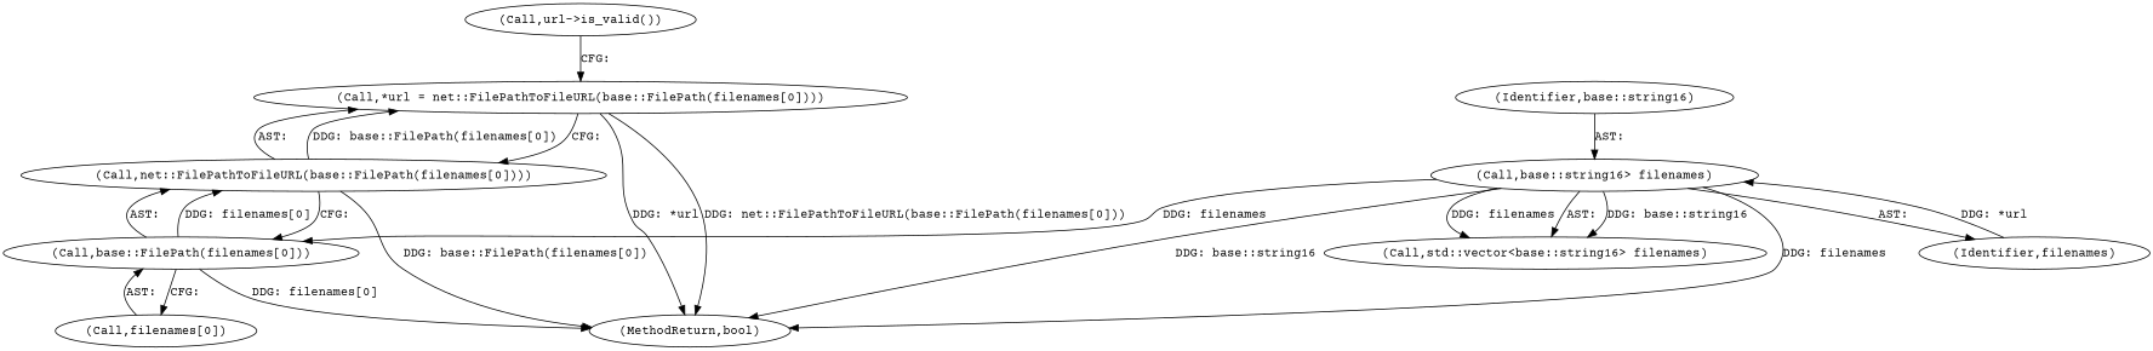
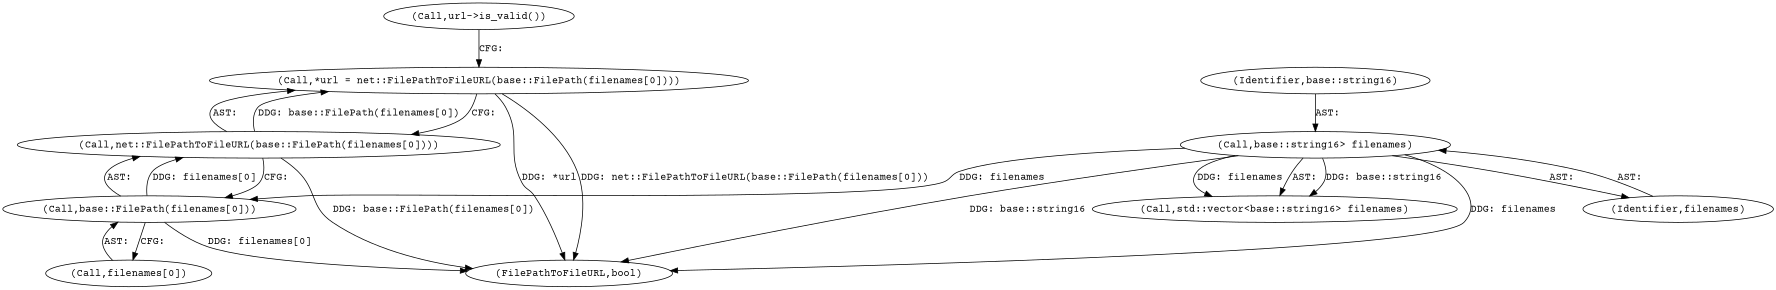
  digraph {
    fontname="Courier Prime"
    node [fontname="Courier Prime"]
    edge [fontname="Courier Prime"]
    n1 [label="(Call,*url = net::FilePathToFileURL(base::FilePath(filenames[0])))"]
    n2 [label="(Call,net::FilePathToFileURL(base::FilePath(filenames[0])))"]
-   n3 [label="(MethodReturn,bool)"]
+   n3 [label="(FilePathToFileURL,bool)"]
    n4 [label="(Call,base::FilePath(filenames[0]))"]
    n5 [label="(Call,filenames[0])"]
    n6 [label="(Call,base::string16> filenames)"]
    n7 [label="(Identifier,filenames)"]
    n8 [label="(Call,std::vector<base::string16> filenames)"]
    n9 [label="(Call,url->is_valid())"]
    n10 [label="(Identifier,base::string16)"]
    n1 -> n2 [label="CFG: "]
    n1 -> n3 [label="DDG: *url"]
    n1 -> n3 [label="DDG: net::FilePathToFileURL(base::FilePath(filenames[0]))"]
    n2 -> n1 [label="AST: "]
    n2 -> n1 [label="DDG: base::FilePath(filenames[0])"]
    n2 -> n3 [label="DDG: base::FilePath(filenames[0])"]
    n2 -> n4 [label="CFG: "]
    n4 -> n2 [label="AST: "]
    n4 -> n2 [label="DDG: filenames[0]"]
    n4 -> n3 [label="DDG: filenames[0]"]
    n4 -> n5 [label="CFG: "]
    n5 -> n4 [label="AST: "]
    n6 -> n3 [label="DDG: base::string16"]
    n6 -> n3 [label="DDG: filenames"]
    n6 -> n4 [label="DDG: filenames"]
    n6 -> n7 [label="AST: "]
    n6 -> n8 [label="AST: "]
    n6 -> n8 [label="DDG: base::string16"]
    n6 -> n8 [label="DDG: filenames"]
-   n7 -> n6 [label="DDG: *url"]
+   n7 -> n6 [label="AST: "]
    n9 -> n1 [label="CFG: "]
    n10 -> n6 [label="AST: "]
  }
